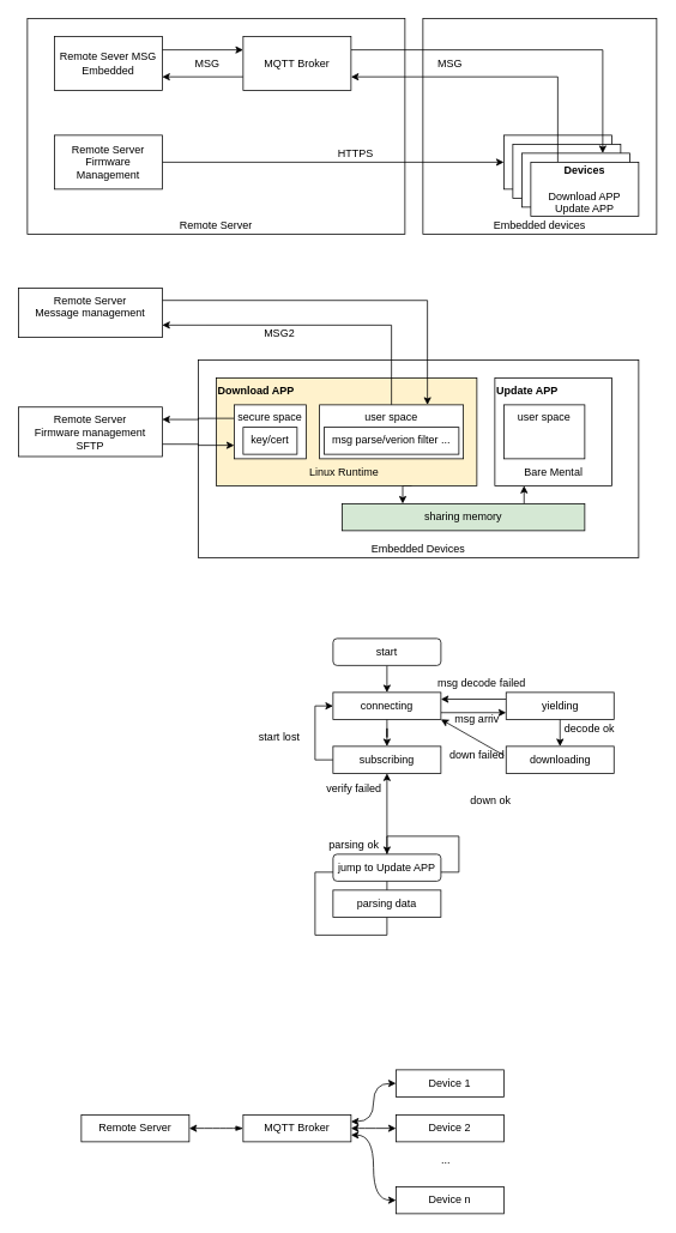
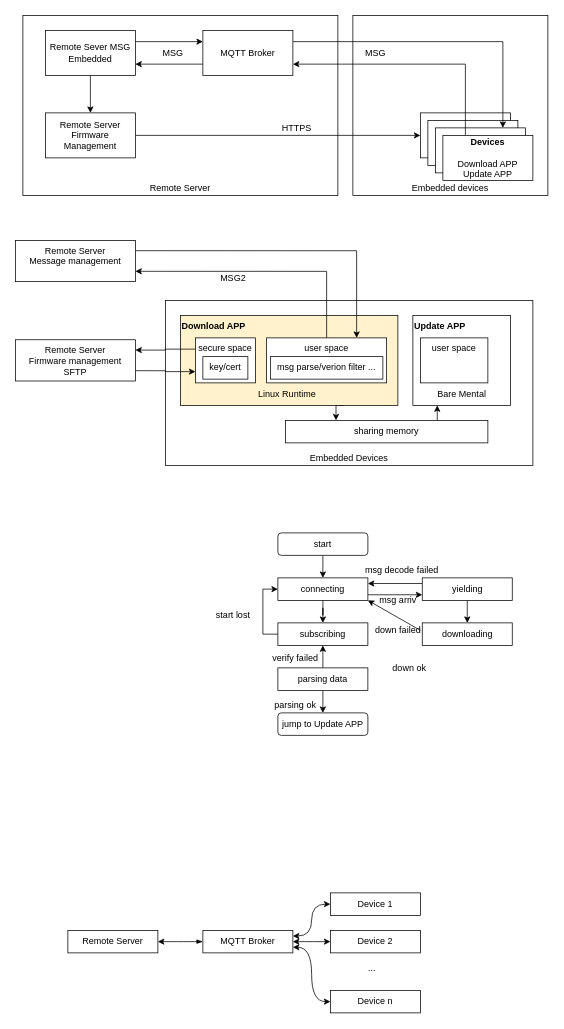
  <mxCell id="0" />
  <mxCell id="1" parent="0" />
  <mxCell id="2" value="Embedded devices" style="rounded=0;whiteSpace=wrap;html=1;verticalAlign=bottom;" vertex="1" parent="1"><mxGeometry x="470" y="20" width="260" height="240" as="geometry" /></mxCell>
  <mxCell id="3" value="Remote Server" style="rounded=0;whiteSpace=wrap;html=1;verticalAlign=bottom;" vertex="1" parent="1"><mxGeometry x="30" y="20" width="420" height="240" as="geometry" /></mxCell>
+ <mxCell id="4" style="edgeStyle=orthogonalEdgeStyle;rounded=0;orthogonalLoop=1;jettySize=auto;html=1;exitX=0.5;exitY=1;exitDx=0;exitDy=0;" edge="1" parent="1" source="6" target="8"><mxGeometry relative="1" as="geometry" /></mxCell>
  <mxCell id="5" style="edgeStyle=orthogonalEdgeStyle;rounded=0;orthogonalLoop=1;jettySize=auto;html=1;exitX=1;exitY=0.25;exitDx=0;exitDy=0;entryX=0;entryY=0.25;entryDx=0;entryDy=0;" edge="1" parent="1" source="6" target="17"><mxGeometry relative="1" as="geometry" /></mxCell>
  <mxCell id="6" value="Remote&amp;nbsp;Sever MSG Embedded" style="rounded=0;whiteSpace=wrap;html=1;" vertex="1" parent="1"><mxGeometry x="60" y="40" width="120" height="60" as="geometry" /></mxCell>
  <mxCell id="7" style="edgeStyle=orthogonalEdgeStyle;rounded=0;orthogonalLoop=1;jettySize=auto;html=1;exitX=1;exitY=0.5;exitDx=0;exitDy=0;" edge="1" parent="1" source="8" target="9"><mxGeometry relative="1" as="geometry" /></mxCell>
  <mxCell id="8" value="Remote Server Firmware Management" style="rounded=0;whiteSpace=wrap;html=1;" vertex="1" parent="1"><mxGeometry x="60" y="150" width="120" height="60" as="geometry" /></mxCell>
  <mxCell id="9" value="Devices" style="rounded=0;whiteSpace=wrap;html=1;" vertex="1" parent="1"><mxGeometry x="560" y="150" width="120" height="60" as="geometry" /></mxCell>
  <mxCell id="10" value="Devices" style="rounded=0;whiteSpace=wrap;html=1;" vertex="1" parent="1"><mxGeometry x="570" y="160" width="120" height="60" as="geometry" /></mxCell>
  <mxCell id="11" value="Devices" style="rounded=0;whiteSpace=wrap;html=1;" vertex="1" parent="1"><mxGeometry x="580" y="170" width="120" height="60" as="geometry" /></mxCell>
  <mxCell id="12" style="edgeStyle=orthogonalEdgeStyle;rounded=0;orthogonalLoop=1;jettySize=auto;html=1;exitX=0.25;exitY=0;exitDx=0;exitDy=0;entryX=1;entryY=0.75;entryDx=0;entryDy=0;" edge="1" parent="1" source="13" target="17"><mxGeometry relative="1" as="geometry" /></mxCell>
  <mxCell id="13" value="&lt;b&gt;Devices&lt;/b&gt;&lt;br&gt;&lt;br&gt;Download APP&lt;br&gt;Update APP" style="rounded=0;whiteSpace=wrap;html=1;" vertex="1" parent="1"><mxGeometry x="590" y="180" width="120" height="60" as="geometry" /></mxCell>
  <mxCell id="14" value="HTTPS" style="text;html=1;align=center;verticalAlign=middle;resizable=0;points=[];autosize=1;strokeColor=none;fillColor=none;" vertex="1" parent="1"><mxGeometry x="370" y="160" width="50" height="20" as="geometry" /></mxCell>
  <mxCell id="15" style="edgeStyle=orthogonalEdgeStyle;rounded=0;orthogonalLoop=1;jettySize=auto;html=1;exitX=0;exitY=0.75;exitDx=0;exitDy=0;entryX=1;entryY=0.75;entryDx=0;entryDy=0;" edge="1" parent="1" source="17" target="6"><mxGeometry relative="1" as="geometry" /></mxCell>
  <mxCell id="16" style="edgeStyle=orthogonalEdgeStyle;rounded=0;orthogonalLoop=1;jettySize=auto;html=1;exitX=1;exitY=0.25;exitDx=0;exitDy=0;entryX=0.75;entryY=0;entryDx=0;entryDy=0;" edge="1" parent="1" source="17" target="11"><mxGeometry relative="1" as="geometry" /></mxCell>
  <mxCell id="17" value="MQTT Broker" style="rounded=0;whiteSpace=wrap;html=1;" vertex="1" parent="1"><mxGeometry x="270" y="40" width="120" height="60" as="geometry" /></mxCell>
  <mxCell id="18" value="MSG" style="text;html=1;align=center;verticalAlign=middle;resizable=0;points=[];autosize=1;strokeColor=none;fillColor=none;" vertex="1" parent="1"><mxGeometry x="210" y="60" width="40" height="20" as="geometry" /></mxCell>
  <mxCell id="19" value="MSG" style="text;html=1;align=center;verticalAlign=middle;resizable=0;points=[];autosize=1;strokeColor=none;fillColor=none;" vertex="1" parent="1"><mxGeometry x="480" y="60" width="40" height="20" as="geometry" /></mxCell>
  <mxCell id="20" value="Embedded Devices" style="rounded=0;whiteSpace=wrap;html=1;verticalAlign=bottom;" vertex="1" parent="1"><mxGeometry x="220" y="400" width="490" height="220" as="geometry" /></mxCell>
  <mxCell id="21" style="edgeStyle=orthogonalEdgeStyle;rounded=0;orthogonalLoop=1;jettySize=auto;html=1;exitX=0.75;exitY=1;exitDx=0;exitDy=0;entryX=0.25;entryY=0;entryDx=0;entryDy=0;" edge="1" parent="1" source="22" target="32"><mxGeometry relative="1" as="geometry" /></mxCell>
  <mxCell id="22" value="&lt;b&gt;Download APP&lt;/b&gt;&lt;br&gt;&lt;br&gt;" style="rounded=0;whiteSpace=wrap;html=1;verticalAlign=top;align=left;fillColor=#fff2cc;" vertex="1" parent="1"><mxGeometry x="240" y="420" width="290" height="120" as="geometry" /></mxCell>
  <mxCell id="23" style="edgeStyle=orthogonalEdgeStyle;rounded=0;orthogonalLoop=1;jettySize=auto;html=1;exitX=0;exitY=0.25;exitDx=0;exitDy=0;entryX=1;entryY=0.25;entryDx=0;entryDy=0;" edge="1" parent="1" source="24" target="36"><mxGeometry relative="1" as="geometry" /></mxCell>
  <mxCell id="24" value="secure space" style="rounded=0;whiteSpace=wrap;html=1;verticalAlign=top;" vertex="1" parent="1"><mxGeometry x="260" y="450" width="80" height="60" as="geometry" /></mxCell>
  <mxCell id="25" style="edgeStyle=orthogonalEdgeStyle;rounded=0;orthogonalLoop=1;jettySize=auto;html=1;exitX=0.5;exitY=0;exitDx=0;exitDy=0;entryX=1;entryY=0.75;entryDx=0;entryDy=0;" edge="1" parent="1" source="26" target="38"><mxGeometry relative="1" as="geometry" /></mxCell>
  <mxCell id="26" value="user space" style="rounded=0;whiteSpace=wrap;html=1;verticalAlign=top;" vertex="1" parent="1"><mxGeometry x="355" y="450" width="160" height="60" as="geometry" /></mxCell>
  <mxCell id="27" value="msg parse/verion filter ..." style="rounded=0;whiteSpace=wrap;html=1;verticalAlign=top;" vertex="1" parent="1"><mxGeometry x="360" y="475" width="150" height="30" as="geometry" /></mxCell>
  <mxCell id="28" value="key/cert" style="rounded=0;whiteSpace=wrap;html=1;verticalAlign=top;" vertex="1" parent="1"><mxGeometry x="270" y="475" width="60" height="30" as="geometry" /></mxCell>
  <mxCell id="29" value="Linux Runtime" style="text;html=1;strokeColor=none;fillColor=none;align=center;verticalAlign=middle;whiteSpace=wrap;rounded=0;" vertex="1" parent="1"><mxGeometry x="330" y="510" width="105" height="30" as="geometry" /></mxCell>
  <mxCell id="30" value="&lt;b&gt;Update APP&lt;/b&gt;&lt;br&gt;" style="rounded=0;whiteSpace=wrap;html=1;verticalAlign=top;align=left;" vertex="1" parent="1"><mxGeometry x="550" y="420" width="130" height="120" as="geometry" /></mxCell>
  <mxCell id="31" style="edgeStyle=orthogonalEdgeStyle;rounded=0;orthogonalLoop=1;jettySize=auto;html=1;exitX=0.75;exitY=0;exitDx=0;exitDy=0;entryX=0.25;entryY=1;entryDx=0;entryDy=0;" edge="1" parent="1" source="32" target="30"><mxGeometry relative="1" as="geometry" /></mxCell>
- <mxCell id="32" value="sharing memory" style="rounded=0;whiteSpace=wrap;html=1;verticalAlign=top;fillColor=#d5e8d4;" vertex="1" parent="1"><mxGeometry x="380" y="560" width="270" height="30" as="geometry" /></mxCell>
+ <mxCell id="32" value="sharing memory" style="rounded=0;whiteSpace=wrap;html=1;verticalAlign=top;" vertex="1" parent="1"><mxGeometry x="380" y="560" width="270" height="30" as="geometry" /></mxCell>
  <mxCell id="33" value="user space" style="rounded=0;whiteSpace=wrap;html=1;verticalAlign=top;" vertex="1" parent="1"><mxGeometry x="560" y="450" width="90" height="60" as="geometry" /></mxCell>
  <mxCell id="34" value="Bare Mental" style="text;html=1;strokeColor=none;fillColor=none;align=center;verticalAlign=middle;whiteSpace=wrap;rounded=0;" vertex="1" parent="1"><mxGeometry x="562.5" y="510" width="105" height="30" as="geometry" /></mxCell>
  <mxCell id="35" style="edgeStyle=orthogonalEdgeStyle;rounded=0;orthogonalLoop=1;jettySize=auto;html=1;exitX=1;exitY=0.75;exitDx=0;exitDy=0;entryX=0;entryY=0.75;entryDx=0;entryDy=0;" edge="1" parent="1" source="36" target="24"><mxGeometry relative="1" as="geometry" /></mxCell>
  <mxCell id="36" value="Remote Server&lt;br&gt;Firmware management&lt;br&gt;SFTP" style="rounded=0;whiteSpace=wrap;html=1;verticalAlign=top;" vertex="1" parent="1"><mxGeometry x="20" y="452.5" width="160" height="55" as="geometry" /></mxCell>
  <mxCell id="37" style="edgeStyle=orthogonalEdgeStyle;rounded=0;orthogonalLoop=1;jettySize=auto;html=1;exitX=1;exitY=0.25;exitDx=0;exitDy=0;entryX=0.75;entryY=0;entryDx=0;entryDy=0;" edge="1" parent="1" source="38" target="26"><mxGeometry relative="1" as="geometry" /></mxCell>
  <mxCell id="38" value="Remote Server&lt;br&gt;Message management&lt;br&gt;" style="rounded=0;whiteSpace=wrap;html=1;verticalAlign=top;" vertex="1" parent="1"><mxGeometry x="20" y="320" width="160" height="55" as="geometry" /></mxCell>
  <mxCell id="39" value="MSG2" style="text;html=1;align=center;verticalAlign=middle;resizable=0;points=[];autosize=1;strokeColor=none;fillColor=none;" vertex="1" parent="1"><mxGeometry x="285" y="360" width="50" height="20" as="geometry" /></mxCell>
  <mxCell id="40" style="edgeStyle=orthogonalEdgeStyle;rounded=0;orthogonalLoop=1;jettySize=auto;html=1;exitX=0.5;exitY=1;exitDx=0;exitDy=0;" edge="1" parent="1" source="42" target="46"><mxGeometry relative="1" as="geometry" /></mxCell>
  <mxCell id="41" style="edgeStyle=orthogonalEdgeStyle;rounded=0;orthogonalLoop=1;jettySize=auto;html=1;exitX=1;exitY=0.75;exitDx=0;exitDy=0;entryX=0;entryY=0.75;entryDx=0;entryDy=0;" edge="1" parent="1" source="42" target="54"><mxGeometry relative="1" as="geometry" /></mxCell>
  <mxCell id="42" value="connecting" style="rounded=0;whiteSpace=wrap;html=1;" vertex="1" parent="1"><mxGeometry x="370" y="770" width="120" height="30" as="geometry" /></mxCell>
  <mxCell id="43" style="edgeStyle=orthogonalEdgeStyle;rounded=0;orthogonalLoop=1;jettySize=auto;html=1;exitX=0.5;exitY=1;exitDx=0;exitDy=0;entryX=0.5;entryY=0;entryDx=0;entryDy=0;" edge="1" parent="1" source="44" target="42"><mxGeometry relative="1" as="geometry" /></mxCell>
  <mxCell id="44" value="start" style="rounded=1;whiteSpace=wrap;html=1;" vertex="1" parent="1"><mxGeometry x="370" y="710" width="120" height="30" as="geometry" /></mxCell>
  <mxCell id="45" style="edgeStyle=orthogonalEdgeStyle;rounded=0;orthogonalLoop=1;jettySize=auto;html=1;exitX=0;exitY=0.5;exitDx=0;exitDy=0;entryX=0;entryY=0.5;entryDx=0;entryDy=0;" edge="1" parent="1" source="46" target="42"><mxGeometry relative="1" as="geometry" /></mxCell>
  <mxCell id="46" value="subscribing" style="rounded=0;whiteSpace=wrap;html=1;" vertex="1" parent="1"><mxGeometry x="370" y="830" width="120" height="30" as="geometry" /></mxCell>
  <mxCell id="47" style="edgeStyle=orthogonalEdgeStyle;rounded=0;orthogonalLoop=1;jettySize=auto;html=1;exitX=0.5;exitY=0;exitDx=0;exitDy=0;entryX=0.5;entryY=1;entryDx=0;entryDy=0;" edge="1" parent="1" source="49" target="46"><mxGeometry relative="1" as="geometry" /></mxCell>
  <mxCell id="48" style="edgeStyle=orthogonalEdgeStyle;rounded=0;orthogonalLoop=1;jettySize=auto;html=1;exitX=0.5;exitY=1;exitDx=0;exitDy=0;entryX=0.5;entryY=0;entryDx=0;entryDy=0;" edge="1" parent="1" source="49" target="55"><mxGeometry relative="1" as="geometry" /></mxCell>
- <mxCell id="49" value="parsing data" style="rounded=0;whiteSpace=wrap;html=1;" vertex="1" parent="1"><mxGeometry x="370" y="990" width="120" height="30" as="geometry" /></mxCell>
+ <mxCell id="49" value="parsing data" style="rounded=0;whiteSpace=wrap;html=1;" vertex="1" parent="1"><mxGeometry x="370" y="890" width="120" height="30" as="geometry" /></mxCell>
  <mxCell id="50" style="rounded=0;orthogonalLoop=1;jettySize=auto;html=1;entryX=1;entryY=1;entryDx=0;entryDy=0;" edge="1" parent="1" target="42"><mxGeometry relative="1" as="geometry"><mxPoint x="560" y="840" as="sourcePoint" /></mxGeometry></mxCell>
  <mxCell id="51" value="downloading" style="rounded=0;whiteSpace=wrap;html=1;" vertex="1" parent="1"><mxGeometry x="562.5" y="830" width="120" height="30" as="geometry" /></mxCell>
  <mxCell id="52" style="edgeStyle=orthogonalEdgeStyle;rounded=0;orthogonalLoop=1;jettySize=auto;html=1;exitX=0.5;exitY=1;exitDx=0;exitDy=0;entryX=0.5;entryY=0;entryDx=0;entryDy=0;" edge="1" parent="1" source="54" target="51"><mxGeometry relative="1" as="geometry" /></mxCell>
  <mxCell id="53" style="edgeStyle=orthogonalEdgeStyle;rounded=0;orthogonalLoop=1;jettySize=auto;html=1;exitX=0;exitY=0.25;exitDx=0;exitDy=0;entryX=1;entryY=0.25;entryDx=0;entryDy=0;" edge="1" parent="1" source="54" target="42"><mxGeometry relative="1" as="geometry" /></mxCell>
  <mxCell id="54" value="yielding" style="rounded=0;whiteSpace=wrap;html=1;" vertex="1" parent="1"><mxGeometry x="562.5" y="770" width="120" height="30" as="geometry" /></mxCell>
  <mxCell id="55" value="jump to Update APP" style="rounded=1;whiteSpace=wrap;html=1;" vertex="1" parent="1"><mxGeometry x="370" y="950" width="120" height="30" as="geometry" /></mxCell>
  <mxCell id="56" value="start lost" style="text;html=1;align=center;verticalAlign=middle;resizable=0;points=[];autosize=1;strokeColor=none;fillColor=none;" vertex="1" parent="1"><mxGeometry x="275" y="810" width="70" height="20" as="geometry" /></mxCell>
  <mxCell id="57" value="verify failed" style="text;html=1;align=center;verticalAlign=middle;resizable=0;points=[];autosize=1;strokeColor=none;fillColor=none;" vertex="1" parent="1"><mxGeometry x="353" y="867" width="80" height="20" as="geometry" /></mxCell>
  <mxCell id="58" value="parsing ok" style="text;html=1;align=center;verticalAlign=middle;resizable=0;points=[];autosize=1;strokeColor=none;fillColor=none;" vertex="1" parent="1"><mxGeometry x="358" y="930" width="70" height="20" as="geometry" /></mxCell>
  <mxCell id="59" value="msg decode failed" style="text;html=1;align=center;verticalAlign=middle;resizable=0;points=[];autosize=1;strokeColor=none;fillColor=none;" vertex="1" parent="1"><mxGeometry x="480" y="750" width="110" height="20" as="geometry" /></mxCell>
  <mxCell id="60" value="msg arriv" style="text;html=1;align=center;verticalAlign=middle;resizable=0;points=[];autosize=1;strokeColor=none;fillColor=none;" vertex="1" parent="1"><mxGeometry x="500" y="790" width="60" height="20" as="geometry" /></mxCell>
  <mxCell id="61" value="down failed" style="text;html=1;align=center;verticalAlign=middle;resizable=0;points=[];autosize=1;strokeColor=none;fillColor=none;" vertex="1" parent="1"><mxGeometry x="490" y="830" width="80" height="20" as="geometry" /></mxCell>
  <mxCell id="62" value="down ok" style="text;html=1;align=center;verticalAlign=middle;resizable=0;points=[];autosize=1;strokeColor=none;fillColor=none;" vertex="1" parent="1"><mxGeometry x="515" y="880" width="60" height="20" as="geometry" /></mxCell>
- <mxCell id="63" value="decode ok" style="text;html=1;align=center;verticalAlign=middle;resizable=0;points=[];autosize=1;strokeColor=none;fillColor=none;" vertex="1" parent="1"><mxGeometry x="620" y="800" width="70" height="20" as="geometry" /></mxCell>
  <mxCell id="64" value="Remote Server" style="rounded=0;whiteSpace=wrap;html=1;" vertex="1" parent="1"><mxGeometry x="90" y="1240" width="120" height="30" as="geometry" /></mxCell>
  <mxCell id="65" style="edgeStyle=orthogonalEdgeStyle;curved=1;rounded=0;orthogonalLoop=1;jettySize=auto;html=1;exitX=1;exitY=0.25;exitDx=0;exitDy=0;entryX=0;entryY=0.5;entryDx=0;entryDy=0;startArrow=classic;startFill=1;" edge="1" parent="1" source="69" target="70"><mxGeometry relative="1" as="geometry" /></mxCell>
  <mxCell id="66" style="edgeStyle=orthogonalEdgeStyle;curved=1;rounded=0;orthogonalLoop=1;jettySize=auto;html=1;exitX=1;exitY=0.5;exitDx=0;exitDy=0;entryX=0;entryY=0.5;entryDx=0;entryDy=0;startArrow=classic;startFill=1;" edge="1" parent="1" source="69" target="71"><mxGeometry relative="1" as="geometry" /></mxCell>
  <mxCell id="67" style="edgeStyle=orthogonalEdgeStyle;curved=1;rounded=0;orthogonalLoop=1;jettySize=auto;html=1;exitX=1;exitY=0.75;exitDx=0;exitDy=0;entryX=0;entryY=0.5;entryDx=0;entryDy=0;startArrow=classic;startFill=1;" edge="1" parent="1" source="69" target="72"><mxGeometry relative="1" as="geometry" /></mxCell>
  <mxCell id="68" style="edgeStyle=orthogonalEdgeStyle;curved=1;rounded=0;orthogonalLoop=1;jettySize=auto;html=1;exitX=0;exitY=0.5;exitDx=0;exitDy=0;entryX=1;entryY=0.5;entryDx=0;entryDy=0;startArrow=blockThin;startFill=1;" edge="1" parent="1" source="69" target="64"><mxGeometry relative="1" as="geometry" /></mxCell>
  <mxCell id="69" value="MQTT Broker" style="rounded=0;whiteSpace=wrap;html=1;" vertex="1" parent="1"><mxGeometry x="270" y="1240" width="120" height="30" as="geometry" /></mxCell>
  <mxCell id="70" value="Device 1" style="rounded=0;whiteSpace=wrap;html=1;" vertex="1" parent="1"><mxGeometry x="440" y="1190" width="120" height="30" as="geometry" /></mxCell>
  <mxCell id="71" value="Device 2" style="rounded=0;whiteSpace=wrap;html=1;" vertex="1" parent="1"><mxGeometry x="440" y="1240" width="120" height="30" as="geometry" /></mxCell>
  <mxCell id="72" value="Device n" style="rounded=0;whiteSpace=wrap;html=1;" vertex="1" parent="1"><mxGeometry x="440" y="1320" width="120" height="30" as="geometry" /></mxCell>
  <mxCell id="73" value="..." style="text;html=1;align=center;verticalAlign=middle;resizable=0;points=[];autosize=1;strokeColor=none;fillColor=none;" vertex="1" parent="1"><mxGeometry x="480" y="1280" width="30" height="20" as="geometry" /></mxCell>
